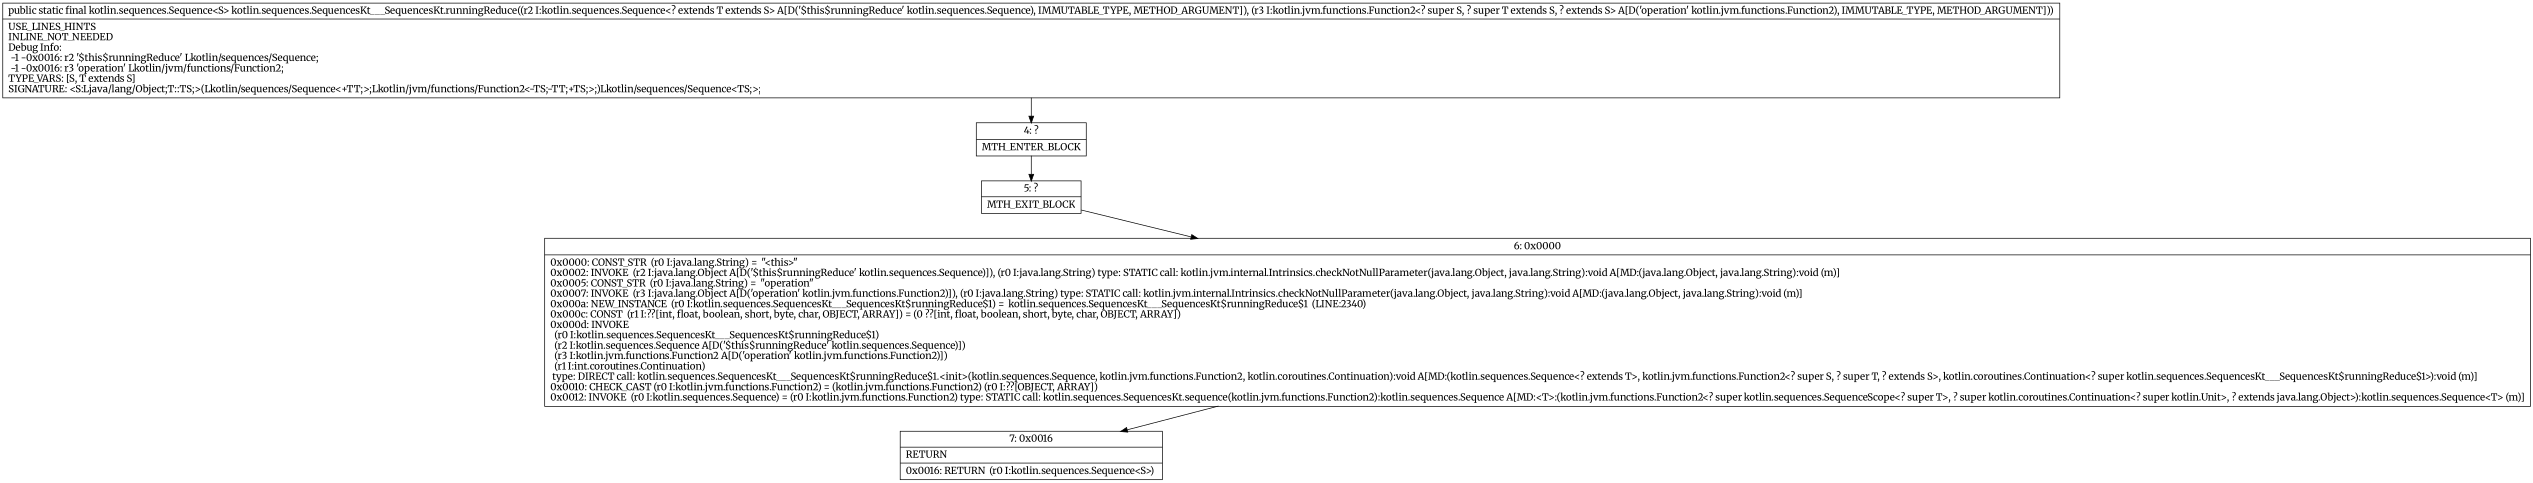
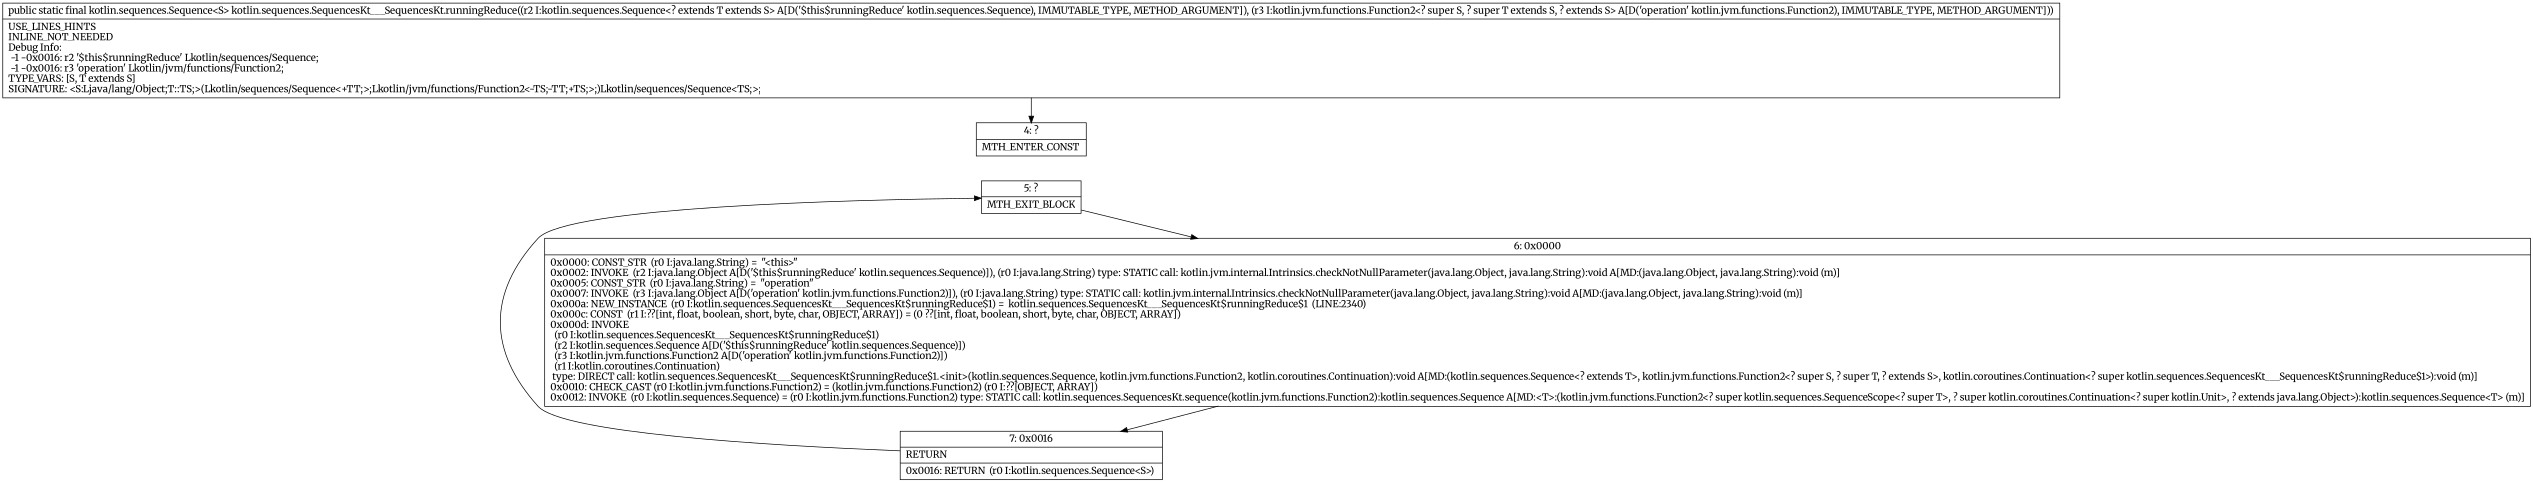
  digraph {
    fontname=Merriweather
    node [fontname=Merriweather shape=record]
    edge [fontname=Merriweather]
-   n1 [label="{4\:\ ?|MTH_ENTER_BLOCK\l}"]
-   n2 [label="{6\:\ 0x0000|0x0000: CONST_STR  (r0 I:java.lang.String) =  \"\<this\>\" \l0x0002: INVOKE  (r2 I:java.lang.Object A[D('$this$runningReduce' kotlin.sequences.Sequence)]), (r0 I:java.lang.String) type: STATIC call: kotlin.jvm.internal.Intrinsics.checkNotNullParameter(java.lang.Object, java.lang.String):void A[MD:(java.lang.Object, java.lang.String):void (m)]\l0x0005: CONST_STR  (r0 I:java.lang.String) =  \"operation\" \l0x0007: INVOKE  (r3 I:java.lang.Object A[D('operation' kotlin.jvm.functions.Function2)]), (r0 I:java.lang.String) type: STATIC call: kotlin.jvm.internal.Intrinsics.checkNotNullParameter(java.lang.Object, java.lang.String):void A[MD:(java.lang.Object, java.lang.String):void (m)]\l0x000a: NEW_INSTANCE  (r0 I:kotlin.sequences.SequencesKt___SequencesKt$runningReduce$1) =  kotlin.sequences.SequencesKt___SequencesKt$runningReduce$1  (LINE:2340)\l0x000c: CONST  (r1 I:??[int, float, boolean, short, byte, char, OBJECT, ARRAY]) = (0 ??[int, float, boolean, short, byte, char, OBJECT, ARRAY]) \l0x000d: INVOKE  \l  (r0 I:kotlin.sequences.SequencesKt___SequencesKt$runningReduce$1)\l  (r2 I:kotlin.sequences.Sequence A[D('$this$runningReduce' kotlin.sequences.Sequence)])\l  (r3 I:kotlin.jvm.functions.Function2 A[D('operation' kotlin.jvm.functions.Function2)])\l  (r1 I:int.coroutines.Continuation)\l type: DIRECT call: kotlin.sequences.SequencesKt___SequencesKt$runningReduce$1.\<init\>(kotlin.sequences.Sequence, kotlin.jvm.functions.Function2, kotlin.coroutines.Continuation):void A[MD:(kotlin.sequences.Sequence\<? extends T\>, kotlin.jvm.functions.Function2\<? super S, ? super T, ? extends S\>, kotlin.coroutines.Continuation\<? super kotlin.sequences.SequencesKt___SequencesKt$runningReduce$1\>):void (m)]\l0x0010: CHECK_CAST (r0 I:kotlin.jvm.functions.Function2) = (kotlin.jvm.functions.Function2) (r0 I:??[OBJECT, ARRAY]) \l0x0012: INVOKE  (r0 I:kotlin.sequences.Sequence) = (r0 I:kotlin.jvm.functions.Function2) type: STATIC call: kotlin.sequences.SequencesKt.sequence(kotlin.jvm.functions.Function2):kotlin.sequences.Sequence A[MD:\<T\>:(kotlin.jvm.functions.Function2\<? super kotlin.sequences.SequenceScope\<? super T\>, ? super kotlin.coroutines.Continuation\<? super kotlin.Unit\>, ? extends java.lang.Object\>):kotlin.sequences.Sequence\<T\> (m)]\l}"]
+   n1 [label="{4\:\ ?|MTH_ENTER_CONST\l}"]
+   n2 [label="{6\:\ 0x0000|0x0000: CONST_STR  (r0 I:java.lang.String) =  \"\<this\>\" \l0x0002: INVOKE  (r2 I:java.lang.Object A[D('$this$runningReduce' kotlin.sequences.Sequence)]), (r0 I:java.lang.String) type: STATIC call: kotlin.jvm.internal.Intrinsics.checkNotNullParameter(java.lang.Object, java.lang.String):void A[MD:(java.lang.Object, java.lang.String):void (m)]\l0x0005: CONST_STR  (r0 I:java.lang.String) =  \"operation\" \l0x0007: INVOKE  (r3 I:java.lang.Object A[D('operation' kotlin.jvm.functions.Function2)]), (r0 I:java.lang.String) type: STATIC call: kotlin.jvm.internal.Intrinsics.checkNotNullParameter(java.lang.Object, java.lang.String):void A[MD:(java.lang.Object, java.lang.String):void (m)]\l0x000a: NEW_INSTANCE  (r0 I:kotlin.sequences.SequencesKt___SequencesKt$runningReduce$1) =  kotlin.sequences.SequencesKt___SequencesKt$runningReduce$1  (LINE:2340)\l0x000c: CONST  (r1 I:??[int, float, boolean, short, byte, char, OBJECT, ARRAY]) = (0 ??[int, float, boolean, short, byte, char, OBJECT, ARRAY]) \l0x000d: INVOKE  \l  (r0 I:kotlin.sequences.SequencesKt___SequencesKt$runningReduce$1)\l  (r2 I:kotlin.sequences.Sequence A[D('$this$runningReduce' kotlin.sequences.Sequence)])\l  (r3 I:kotlin.jvm.functions.Function2 A[D('operation' kotlin.jvm.functions.Function2)])\l  (r1 I:kotlin.coroutines.Continuation)\l type: DIRECT call: kotlin.sequences.SequencesKt___SequencesKt$runningReduce$1.\<init\>(kotlin.sequences.Sequence, kotlin.jvm.functions.Function2, kotlin.coroutines.Continuation):void A[MD:(kotlin.sequences.Sequence\<? extends T\>, kotlin.jvm.functions.Function2\<? super S, ? super T, ? extends S\>, kotlin.coroutines.Continuation\<? super kotlin.sequences.SequencesKt___SequencesKt$runningReduce$1\>):void (m)]\l0x0010: CHECK_CAST (r0 I:kotlin.jvm.functions.Function2) = (kotlin.jvm.functions.Function2) (r0 I:??[OBJECT, ARRAY]) \l0x0012: INVOKE  (r0 I:kotlin.sequences.Sequence) = (r0 I:kotlin.jvm.functions.Function2) type: STATIC call: kotlin.sequences.SequencesKt.sequence(kotlin.jvm.functions.Function2):kotlin.sequences.Sequence A[MD:\<T\>:(kotlin.jvm.functions.Function2\<? super kotlin.sequences.SequenceScope\<? super T\>, ? super kotlin.coroutines.Continuation\<? super kotlin.Unit\>, ? extends java.lang.Object\>):kotlin.sequences.Sequence\<T\> (m)]\l}"]
    n3 [label="{7\:\ 0x0016|RETURN\l|0x0016: RETURN  (r0 I:kotlin.sequences.Sequence\<S\>) \l}"]
    n4 [label="{5\:\ ?|MTH_EXIT_BLOCK\l}"]
    n5 [label="{public static final kotlin.sequences.Sequence\<S\> kotlin.sequences.SequencesKt___SequencesKt.runningReduce((r2 I:kotlin.sequences.Sequence\<? extends T extends S\> A[D('$this$runningReduce' kotlin.sequences.Sequence), IMMUTABLE_TYPE, METHOD_ARGUMENT]), (r3 I:kotlin.jvm.functions.Function2\<? super S, ? super T extends S, ? extends S\> A[D('operation' kotlin.jvm.functions.Function2), IMMUTABLE_TYPE, METHOD_ARGUMENT]))  | USE_LINES_HINTS\lINLINE_NOT_NEEDED\lDebug Info:\l  \-1 \-0x0016: r2 '$this$runningReduce' Lkotlin\/sequences\/Sequence;\l  \-1 \-0x0016: r3 'operation' Lkotlin\/jvm\/functions\/Function2;\lTYPE_VARS: [S, T extends S]\lSIGNATURE: \<S:Ljava\/lang\/Object;T::TS;\>(Lkotlin\/sequences\/Sequence\<+TT;\>;Lkotlin\/jvm\/functions\/Function2\<\-TS;\-TT;+TS;\>;)Lkotlin\/sequences\/Sequence\<TS;\>;\l}"]
    n2 -> n3
-   n1 -> n4
+   n3 -> n4
    n4 -> n2
    n5 -> n1
  }
